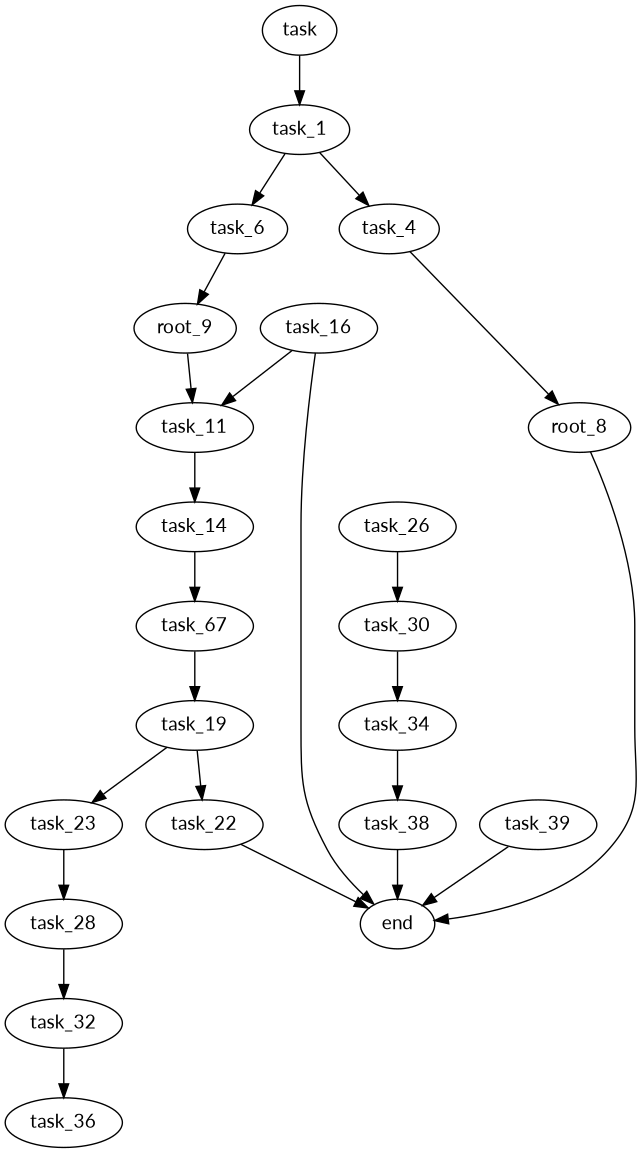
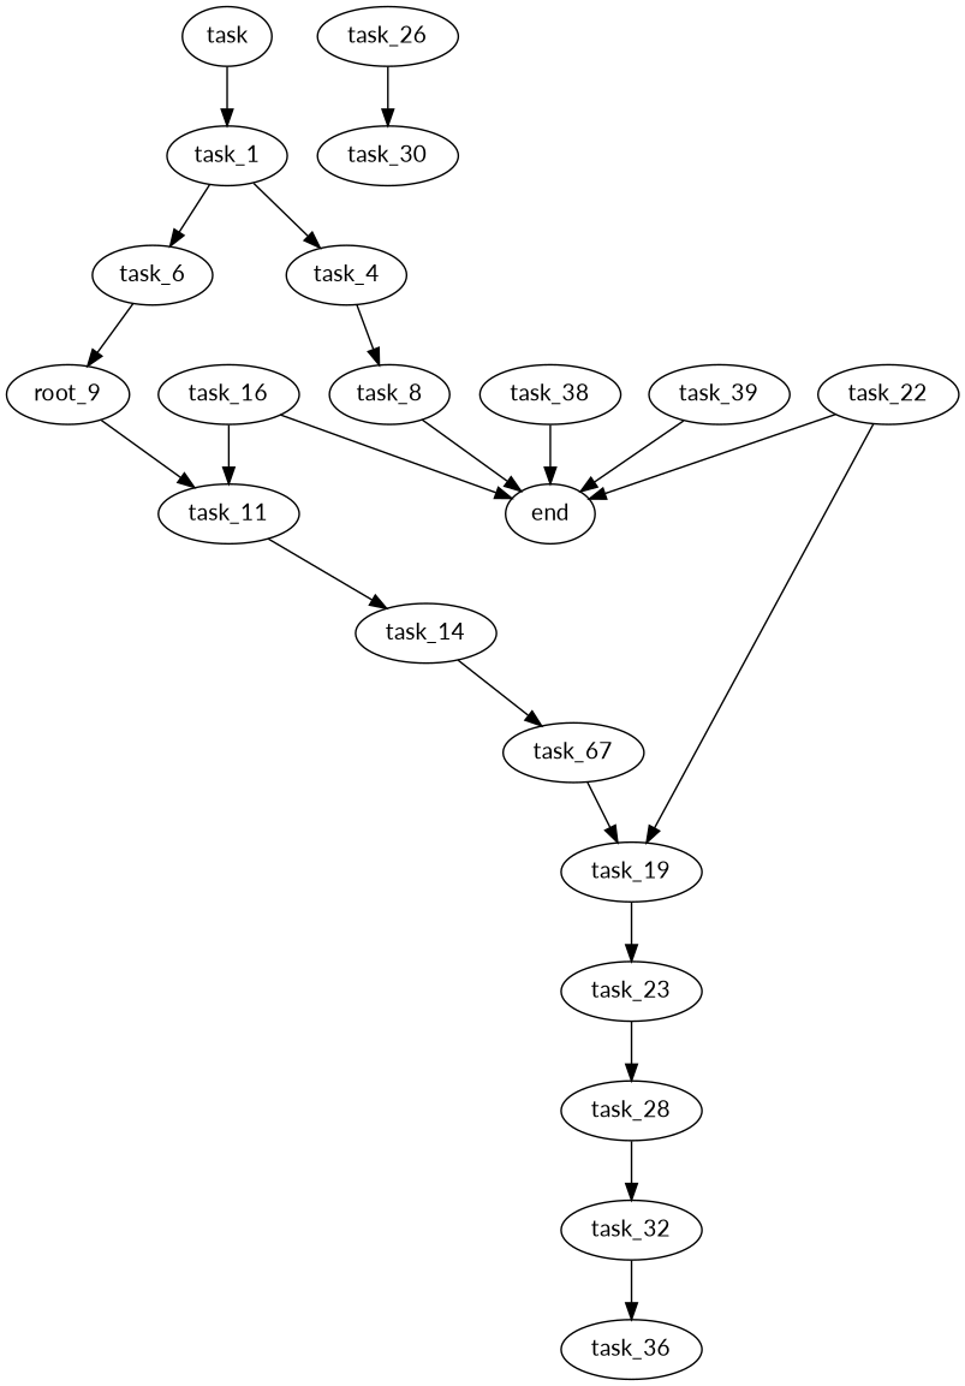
  digraph {
    fontname=Lato
    node [fontname=Lato]
    edge [fontname=Lato]
    n1 [label=task]
    task_1
    task_4
    task_6
-   task_8 [label=root_8]
+   task_8
    n6 [label=root_9]
    end
    task_11
    task_14
    n10 [label=task_67]
    task_16
    task_19
    task_22
    task_23
    task_28
    task_26
    task_30
    task_32
-   task_34
    task_36
    task_38
    task_39
    n1 -> task_1
    task_1 -> task_4
    task_1 -> task_6
    task_4 -> task_8
    task_6 -> n6
    task_8 -> end
    n6 -> task_11
    task_11 -> task_14
    task_14 -> n10
    n10 -> task_19
    task_16 -> end
    task_16 -> task_11
-   task_19 -> task_22
+   task_22 -> task_19
    task_19 -> task_23
    task_22 -> end
    task_23 -> task_28
    task_28 -> task_32
    task_26 -> task_30
-   task_30 -> task_34
    task_32 -> task_36
-   task_34 -> task_38
    task_38 -> end
    task_39 -> end
  }
